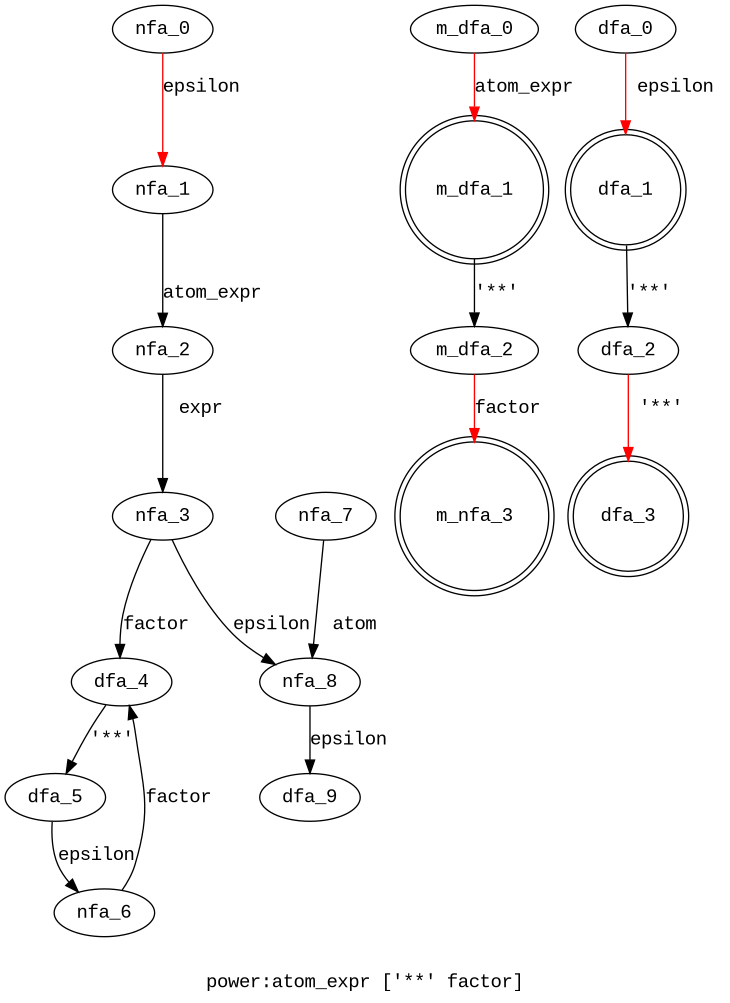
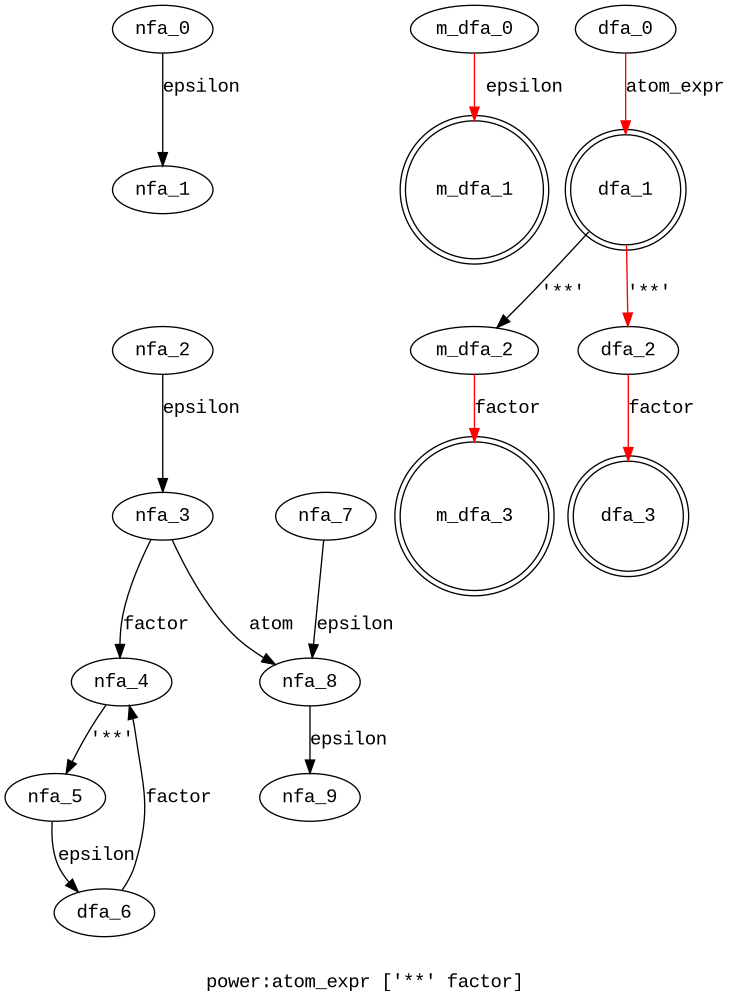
  digraph {
    fontname="Liberation Mono"
    label="power:atom_expr ['**' factor]"
    node [fontname="Liberation Mono"]
    edge [fontname="Liberation Mono"]
    nfa_0
    nfa_1
    nfa_2
    nfa_3
-   nfa_4 [label=dfa_4]
+   nfa_4
    nfa_8
-   nfa_5 [label=dfa_5]
-   nfa_6
+   nfa_5
+   nfa_6 [label=dfa_6]
    nfa_7
-   nfa_9 [label=dfa_9]
+   nfa_9
    dfa_1 [shape=doublecircle]
    dfa_0
    dfa_2
    dfa_3 [shape=doublecircle]
    m_dfa_1 [shape=doublecircle]
    m_dfa_0
    m_dfa_2
-   m_dfa_3 [shape=doublecircle label=m_nfa_3]
+   m_dfa_3 [shape=doublecircle]
    subgraph sub_1 {
      nfa_0
      nfa_1
      nfa_2
      nfa_3
      nfa_4
      nfa_8
      nfa_5
      nfa_6
      nfa_7
      nfa_9
    }
    subgraph sub_2 {
      dfa_1
      dfa_0
      dfa_2
      dfa_3
    }
    subgraph sub_3 {
      m_dfa_1
      m_dfa_0
      m_dfa_2
      m_dfa_3
    }
-   nfa_0 -> nfa_1 [label=epsilon color=red]
-   nfa_1 -> nfa_2 [label=atom_expr]
-   nfa_2 -> nfa_3 [label=expr]
+   nfa_0 -> nfa_1 [label=epsilon]
+   nfa_2 -> nfa_3 [label=epsilon]
    nfa_3 -> nfa_4 [label=factor]
-   nfa_3 -> nfa_8 [label=epsilon]
+   nfa_3 -> nfa_8 [label=atom]
    nfa_4 -> nfa_5 [label="'**'"]
    nfa_8 -> nfa_9 [label=epsilon]
    nfa_5 -> nfa_6 [label=epsilon]
    nfa_6 -> nfa_4 [label=factor]
-   nfa_7 -> nfa_8 [label=atom]
-   dfa_1 -> dfa_2 [label="'**'"]
-   dfa_0 -> dfa_1 [color=red label=epsilon]
-   dfa_2 -> dfa_3 [color=red label="'**'"]
-   m_dfa_1 -> m_dfa_2 [label="'**'"]
-   m_dfa_0 -> m_dfa_1 [color=red label=atom_expr]
+   nfa_7 -> nfa_8 [label=epsilon]
+   dfa_1 -> dfa_2 [label="'**'" color=red]
+   dfa_0 -> dfa_1 [color=red label=atom_expr]
+   dfa_2 -> dfa_3 [color=red label=factor]
+   dfa_1 -> m_dfa_2 [label="'**'"]
+   m_dfa_0 -> m_dfa_1 [color=red label=epsilon]
    m_dfa_2 -> m_dfa_3 [color=red label=factor]
  }
